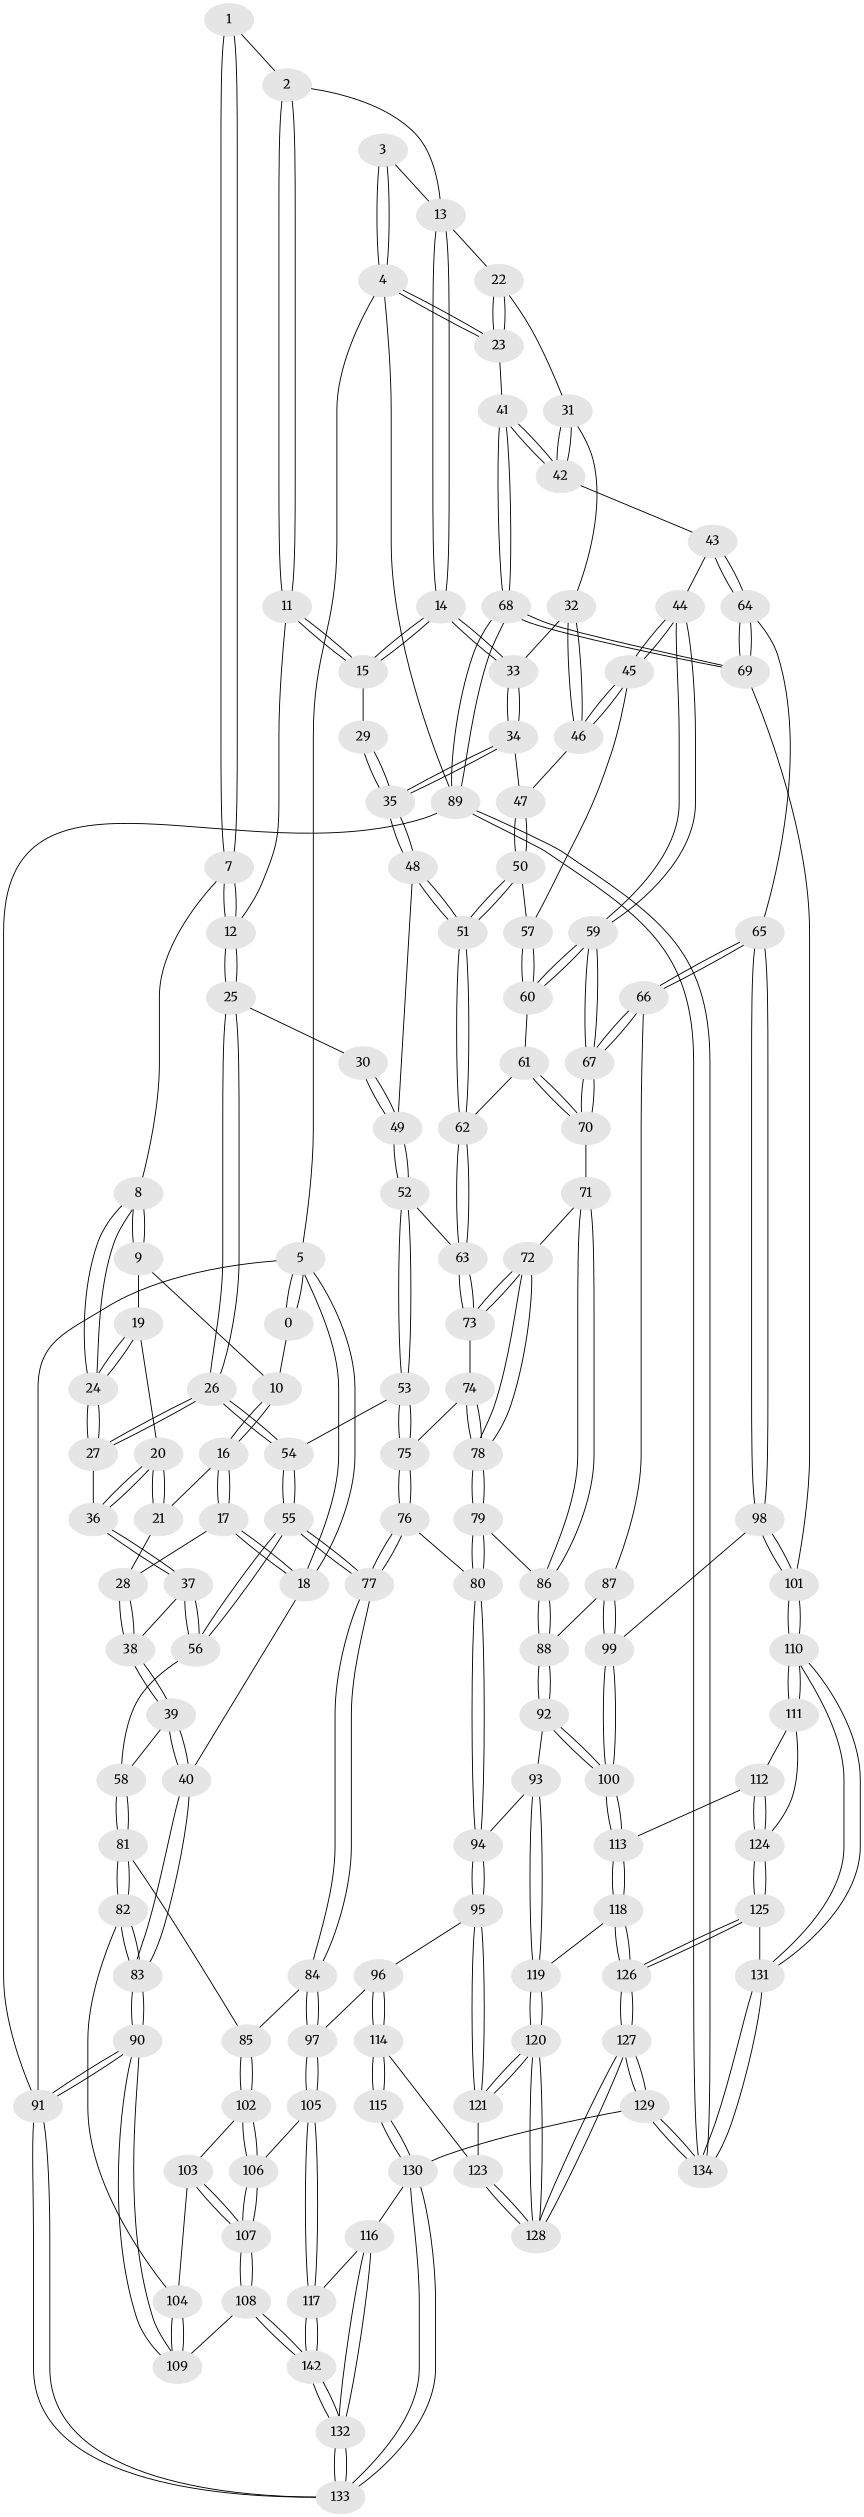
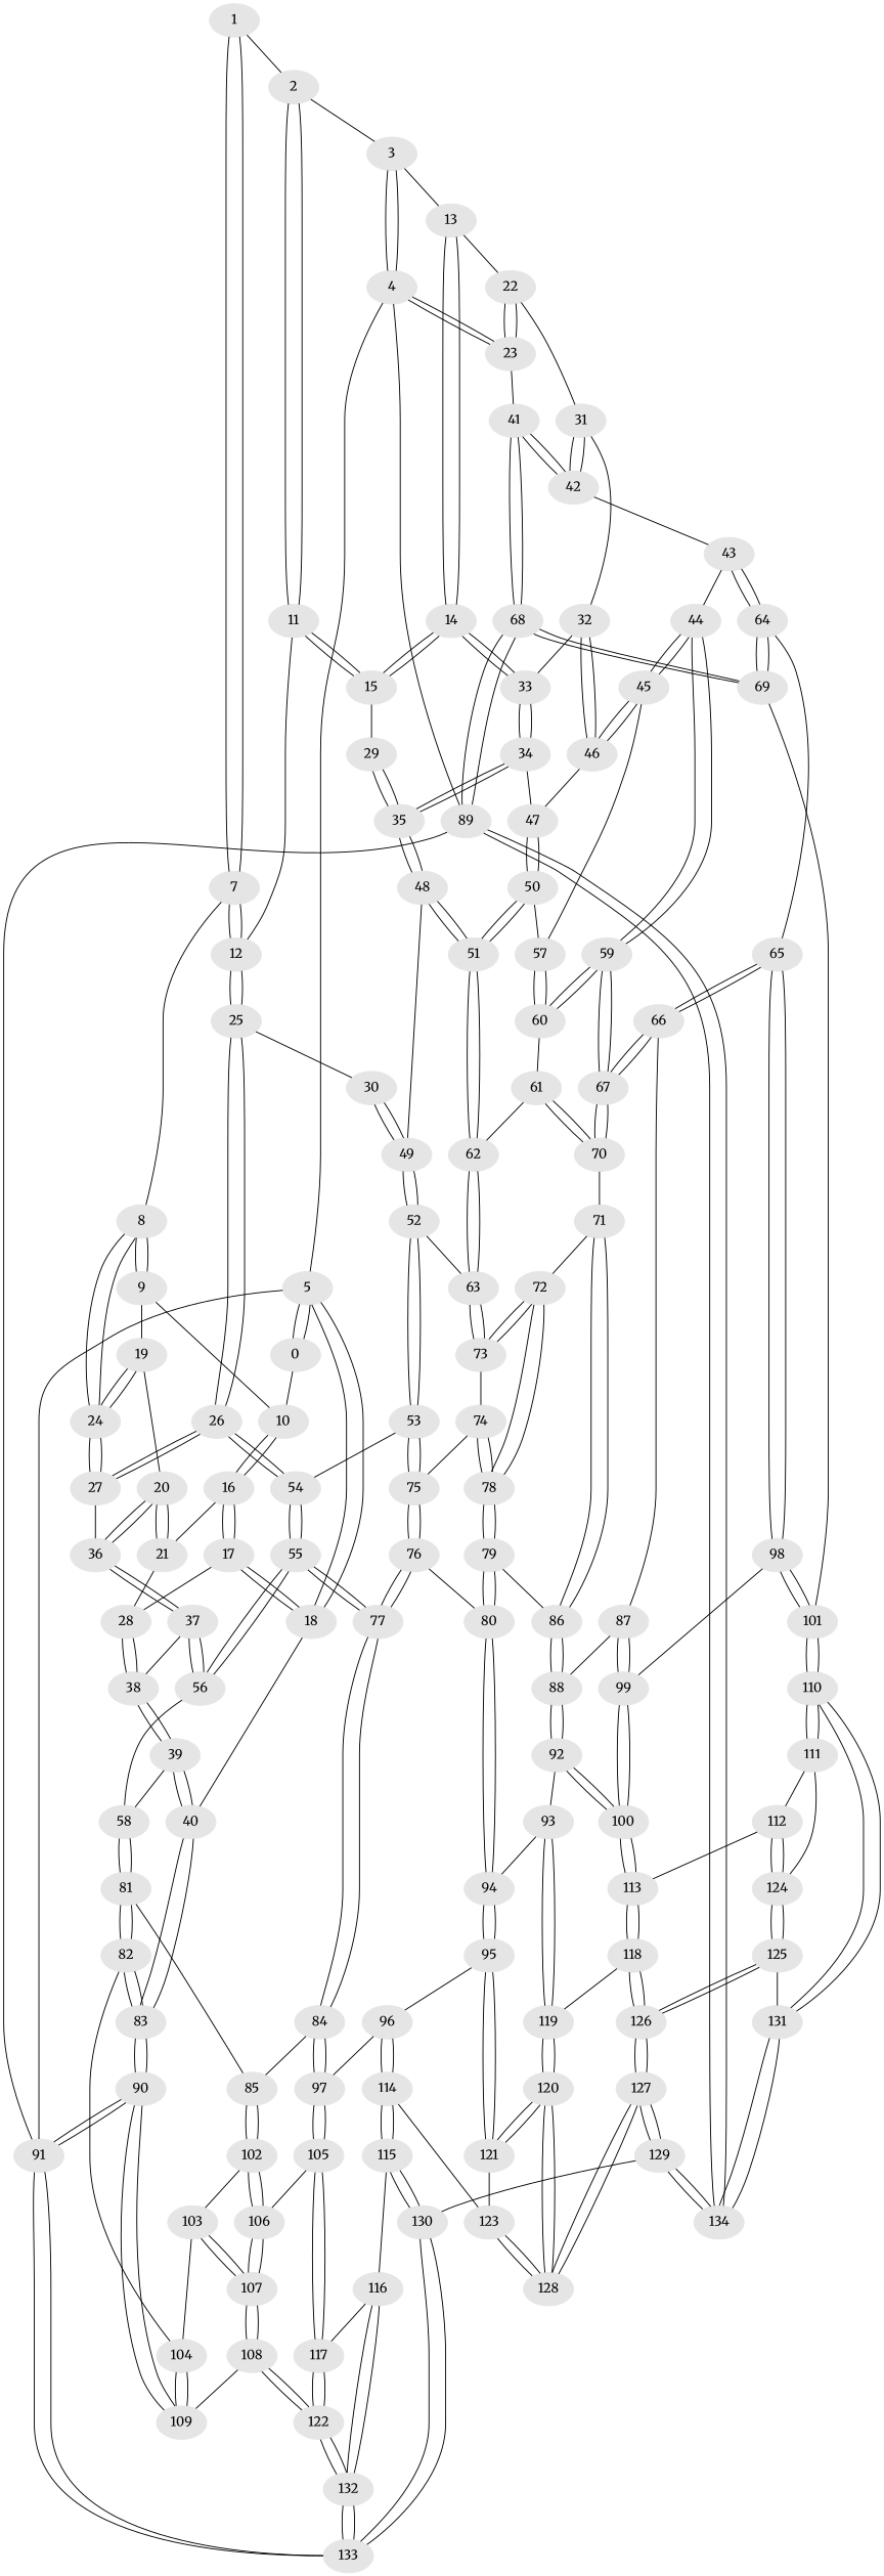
  graph {
    fontname=Merriweather
    node [color=gray90 fontname=Merriweather style=filled]
    edge [fontname=Merriweather]
    1
    2
    7
    3
    11
    8
    12
    4
    13
    15
    5
    23
    89
    14
    22
    n16 [label=0]
    18
    91
    41
    134
    10
    40
    133
    16
    9
    24
    25
    19
    27
    20
    17
    21
    29
    26
    30
    33
    31
    34
    35
    28
    38
    83
    36
    37
    32
    42
    68
    54
    49
    55
    39
    48
    52
    46
    43
    47
    50
    51
    56
    58
    81
    90
    69
    44
    64
    45
    59
    65
    57
    60
    67
    62
    53
    63
    75
    73
    76
    77
    84
    61
    82
    85
    70
    71
    74
    66
    98
    101
    87
    99
    88
    110
    72
    86
    78
    79
    80
    94
    97
    95
    104
    102
    109
    105
    103
    106
    92
    100
    93
    119
    113
    120
    96
    121
    114
    123
    115
    117
    118
    111
    131
    107
    108
-   122 [label=142]
+   122
    132
    112
    124
    125
    126
    116
    130
    128
    127
    129
    1 -- 2
    1 -- 7
    1 -- 7
-   2 -- 13
+   2 -- 3
    2 -- 11
    2 -- 11
    7 -- 8
    7 -- 12
    7 -- 12
    3 -- 4
    3 -- 4
    3 -- 13
    11 -- 12
    11 -- 15
    11 -- 15
    8 -- 9
    8 -- 9
    8 -- 24
    8 -- 24
    12 -- 25
    12 -- 25
    4 -- 5
    4 -- 23
    4 -- 23
    4 -- 89
    13 -- 14
    13 -- 14
    13 -- 22
    15 -- 29
    5 -- n16
    5 -- n16
    5 -- 18
    5 -- 18
    5 -- 91
    23 -- 41
    89 -- 91
    89 -- 134
    89 -- 134
    14 -- 15
    14 -- 15
    14 -- 33
    14 -- 33
    22 -- 23
    22 -- 23
    22 -- 31
    n16 -- 10
    18 -- 40
    91 -- 133
    91 -- 133
    41 -- 42
    41 -- 42
    41 -- 68
    41 -- 68
    10 -- 16
    10 -- 16
    40 -- 83
    40 -- 83
    16 -- 17
    16 -- 17
    16 -- 21
    9 -- 10
    9 -- 19
    24 -- 27
    24 -- 27
    25 -- 26
    25 -- 26
    25 -- 30
    19 -- 24
    19 -- 24
    19 -- 20
    27 -- 36
    20 -- 21
    20 -- 21
    20 -- 36
    20 -- 36
    17 -- 18
    17 -- 18
    17 -- 28
    21 -- 28
    29 -- 35
    29 -- 35
    26 -- 27
    26 -- 27
    26 -- 54
    26 -- 54
    30 -- 49
    30 -- 49
    33 -- 34
    33 -- 34
    31 -- 32
    31 -- 42
    31 -- 42
    34 -- 35
    34 -- 35
    34 -- 47
    35 -- 48
    35 -- 48
    28 -- 38
    28 -- 38
    38 -- 39
    38 -- 39
    83 -- 90
    83 -- 90
    36 -- 37
    36 -- 37
    37 -- 38
    37 -- 56
    37 -- 56
    32 -- 33
    32 -- 46
    32 -- 46
    42 -- 43
    68 -- 89
    68 -- 89
    68 -- 69
    68 -- 69
    54 -- 55
    54 -- 55
    49 -- 52
    49 -- 52
    55 -- 56
    55 -- 56
    55 -- 77
    55 -- 77
    39 -- 40
    39 -- 40
    39 -- 58
    48 -- 49
    48 -- 51
    48 -- 51
    52 -- 53
    52 -- 53
    52 -- 63
    46 -- 47
    43 -- 44
    43 -- 64
    43 -- 64
    47 -- 50
    47 -- 50
    50 -- 51
    50 -- 51
    50 -- 57
    51 -- 62
    51 -- 62
    56 -- 58
    58 -- 81
    58 -- 81
    81 -- 82
    81 -- 82
    81 -- 85
    90 -- 91
    90 -- 91
    90 -- 109
    90 -- 109
    69 -- 101
    44 -- 45
    44 -- 45
    44 -- 59
    44 -- 59
    64 -- 69
    64 -- 69
    64 -- 65
    45 -- 46
    45 -- 46
    45 -- 57
    59 -- 60
    59 -- 60
    59 -- 67
    59 -- 67
    65 -- 66
    65 -- 66
    65 -- 98
    65 -- 98
    57 -- 60
    57 -- 60
    60 -- 61
    67 -- 70
    67 -- 70
    62 -- 63
    62 -- 63
    53 -- 54
    53 -- 75
    53 -- 75
    63 -- 73
    63 -- 73
    75 -- 76
    75 -- 76
    73 -- 74
    76 -- 77
    76 -- 77
    76 -- 80
    77 -- 84
    77 -- 84
    84 -- 85
    84 -- 97
    84 -- 97
    61 -- 62
    61 -- 70
    61 -- 70
    82 -- 83
    82 -- 83
    82 -- 104
    85 -- 102
    85 -- 102
    70 -- 71
    71 -- 72
    71 -- 86
    71 -- 86
    74 -- 75
    74 -- 78
    74 -- 78
    66 -- 67
    66 -- 67
    66 -- 87
    98 -- 101
    98 -- 101
    98 -- 99
    101 -- 110
    101 -- 110
    87 -- 99
    87 -- 99
    87 -- 88
    99 -- 100
    99 -- 100
    88 -- 92
    88 -- 92
    110 -- 111
    110 -- 111
    110 -- 131
    110 -- 131
    72 -- 73
    72 -- 73
    72 -- 78
    72 -- 78
    86 -- 88
    86 -- 88
    78 -- 79
    78 -- 79
    79 -- 86
    79 -- 80
    79 -- 80
    80 -- 94
    80 -- 94
    94 -- 95
    94 -- 95
    97 -- 105
    97 -- 105
    95 -- 96
    95 -- 121
    95 -- 121
    104 -- 109
    104 -- 109
    102 -- 103
    102 -- 106
    102 -- 106
    105 -- 106
    105 -- 117
    105 -- 117
    103 -- 104
    103 -- 107
    103 -- 107
    106 -- 107
    106 -- 107
    92 -- 100
    92 -- 100
    92 -- 93
    100 -- 113
    100 -- 113
    93 -- 94
    93 -- 119
    93 -- 119
    119 -- 120
    119 -- 120
    113 -- 118
    113 -- 118
    120 -- 121
    120 -- 121
    120 -- 128
    120 -- 128
    96 -- 97
    96 -- 114
    96 -- 114
    121 -- 123
    114 -- 123
    114 -- 115
    114 -- 115
    123 -- 128
    123 -- 128
-   130 -- 116
+   115 -- 116
    115 -- 130
    115 -- 130
    117 -- 122
    117 -- 122
    118 -- 119
    118 -- 126
    118 -- 126
    111 -- 112
    111 -- 124
    131 -- 134
    131 -- 134
    107 -- 108
    107 -- 108
    108 -- 109
    108 -- 122
    108 -- 122
    122 -- 132
    122 -- 132
    132 -- 133
    132 -- 133
    112 -- 113
    112 -- 124
    112 -- 124
    124 -- 125
    124 -- 125
    125 -- 131
    125 -- 126
    125 -- 126
    126 -- 127
    126 -- 127
    116 -- 117
    116 -- 132
    116 -- 132
    130 -- 133
    130 -- 133
    127 -- 128
    127 -- 128
    127 -- 129
    127 -- 129
    129 -- 134
    129 -- 134
    129 -- 130
  }
